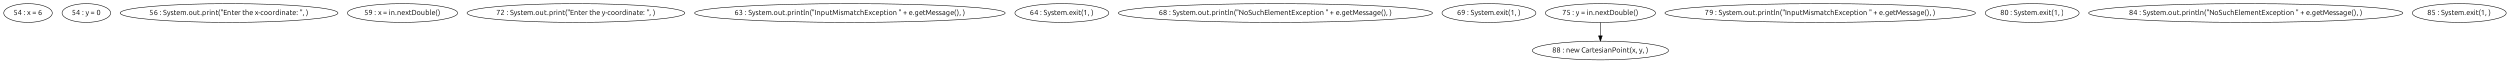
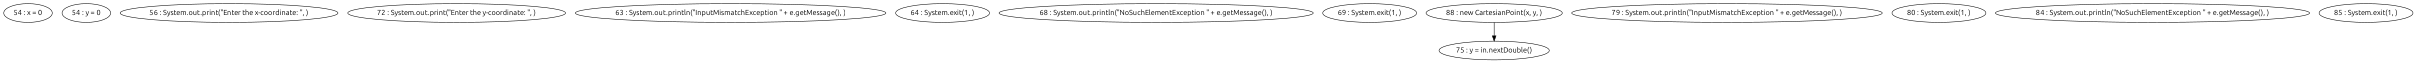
  digraph {
    fontname=Ubuntu
    node [fontname=Ubuntu]
-   "54 : x = 0" [label="54 : x = 6"]
+   "54 : x = 0"
    "54 : y = 0"
    "56 : System.out.print(\"Enter the x-coordinate: \", )"
-   "59 : x = in.nextDouble()"
    "72 : System.out.print(\"Enter the y-coordinate: \", )"
    "63 : System.out.println(\"InputMismatchException \" + e.getMessage(), )"
    "64 : System.exit(1, )"
    "68 : System.out.println(\"NoSuchElementException \" + e.getMessage(), )"
    "69 : System.exit(1, )"
    "75 : y = in.nextDouble()"
    "88 : new CartesianPoint(x, y, )"
    "79 : System.out.println(\"InputMismatchException \" + e.getMessage(), )"
    "80 : System.exit(1, )"
    "84 : System.out.println(\"NoSuchElementException \" + e.getMessage(), )"
    "85 : System.exit(1, )"
-   "75 : y = in.nextDouble()" -> "88 : new CartesianPoint(x, y, )" [fontname=Ubuntu]
+   "88 : new CartesianPoint(x, y, )" -> "75 : y = in.nextDouble()" [fontname=Ubuntu]
  }
